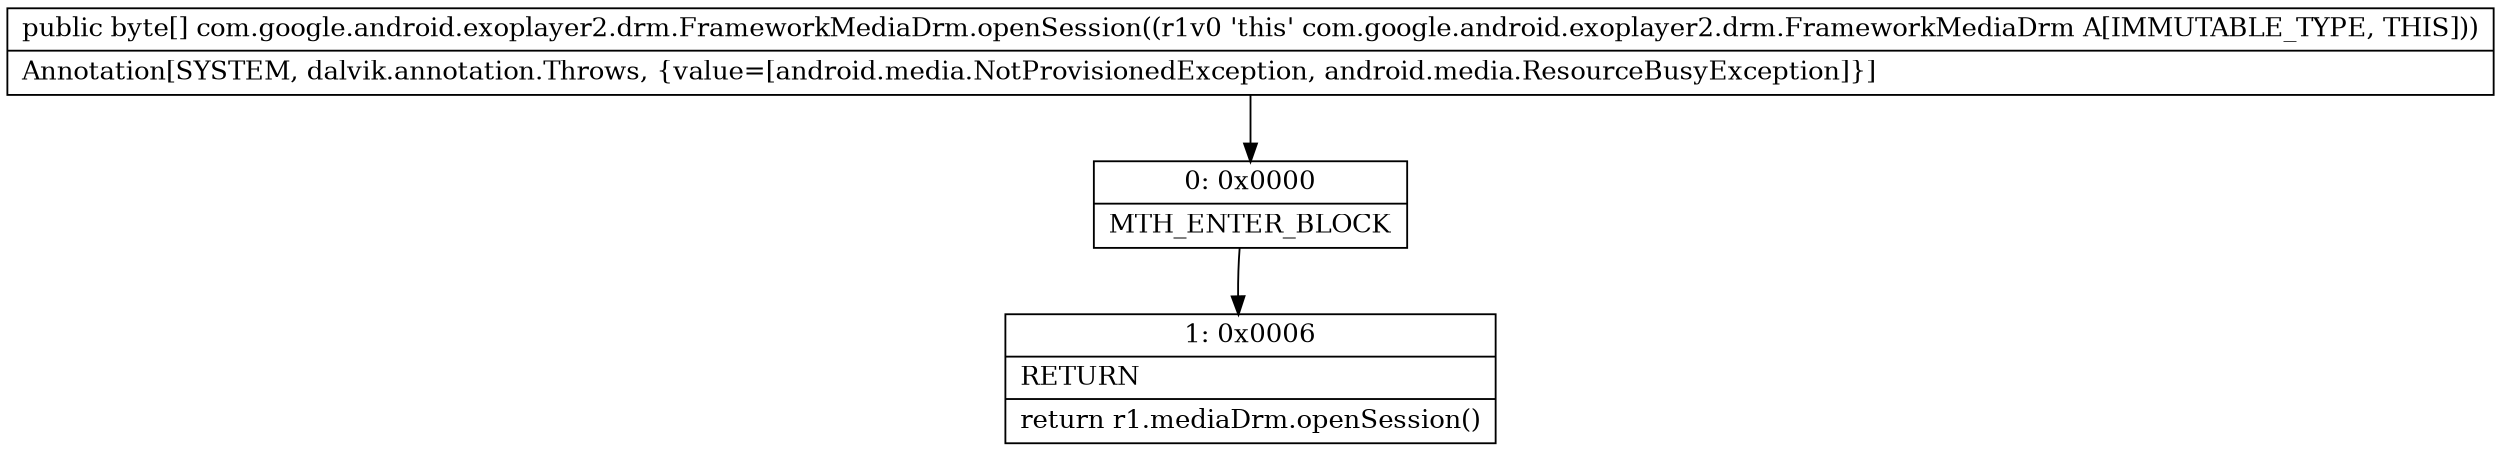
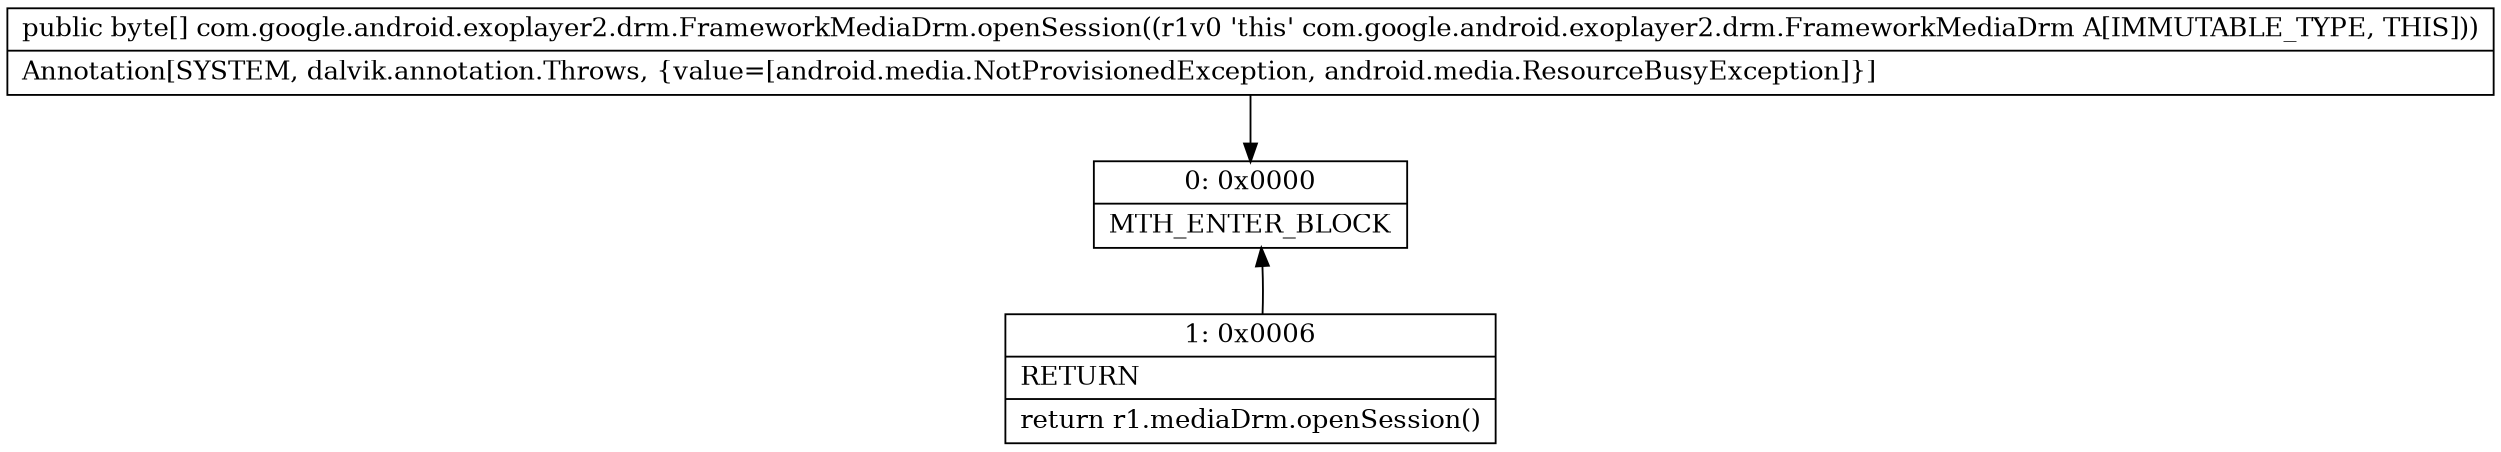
  digraph {
    node [shape=record]
    n1 [label="{0\:\ 0x0000|MTH_ENTER_BLOCK\l}"]
    n2 [label="{1\:\ 0x0006|RETURN\l|return r1.mediaDrm.openSession()\l}"]
    n3 [label="{public byte[] com.google.android.exoplayer2.drm.FrameworkMediaDrm.openSession((r1v0 'this' com.google.android.exoplayer2.drm.FrameworkMediaDrm A[IMMUTABLE_TYPE, THIS]))  | Annotation[SYSTEM, dalvik.annotation.Throws, \{value=[android.media.NotProvisionedException, android.media.ResourceBusyException]\}]\l}"]
-   n1 -> n2
+   n2 -> n1
    n3 -> n1
  }
